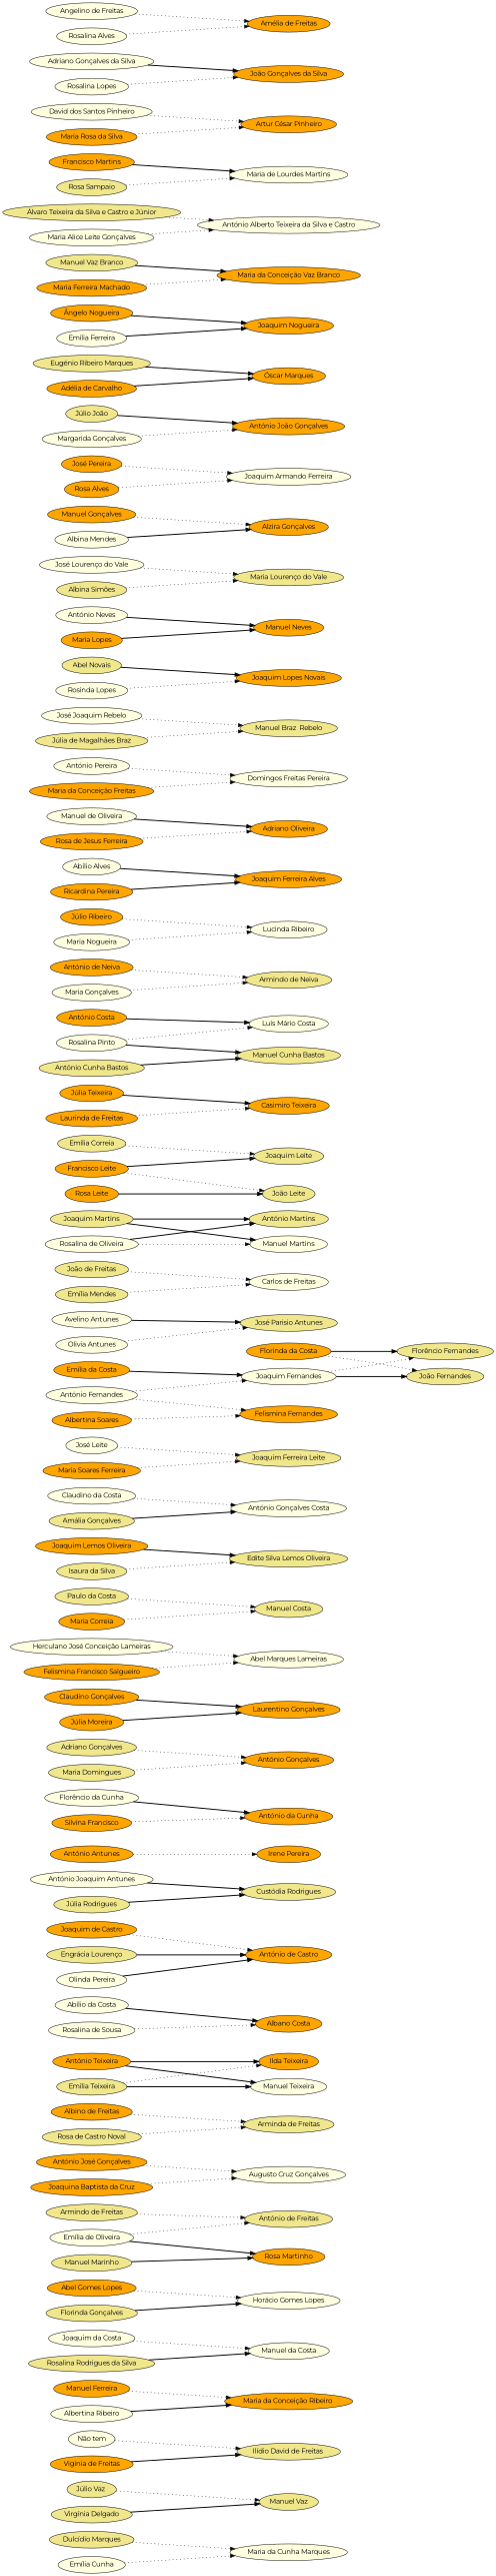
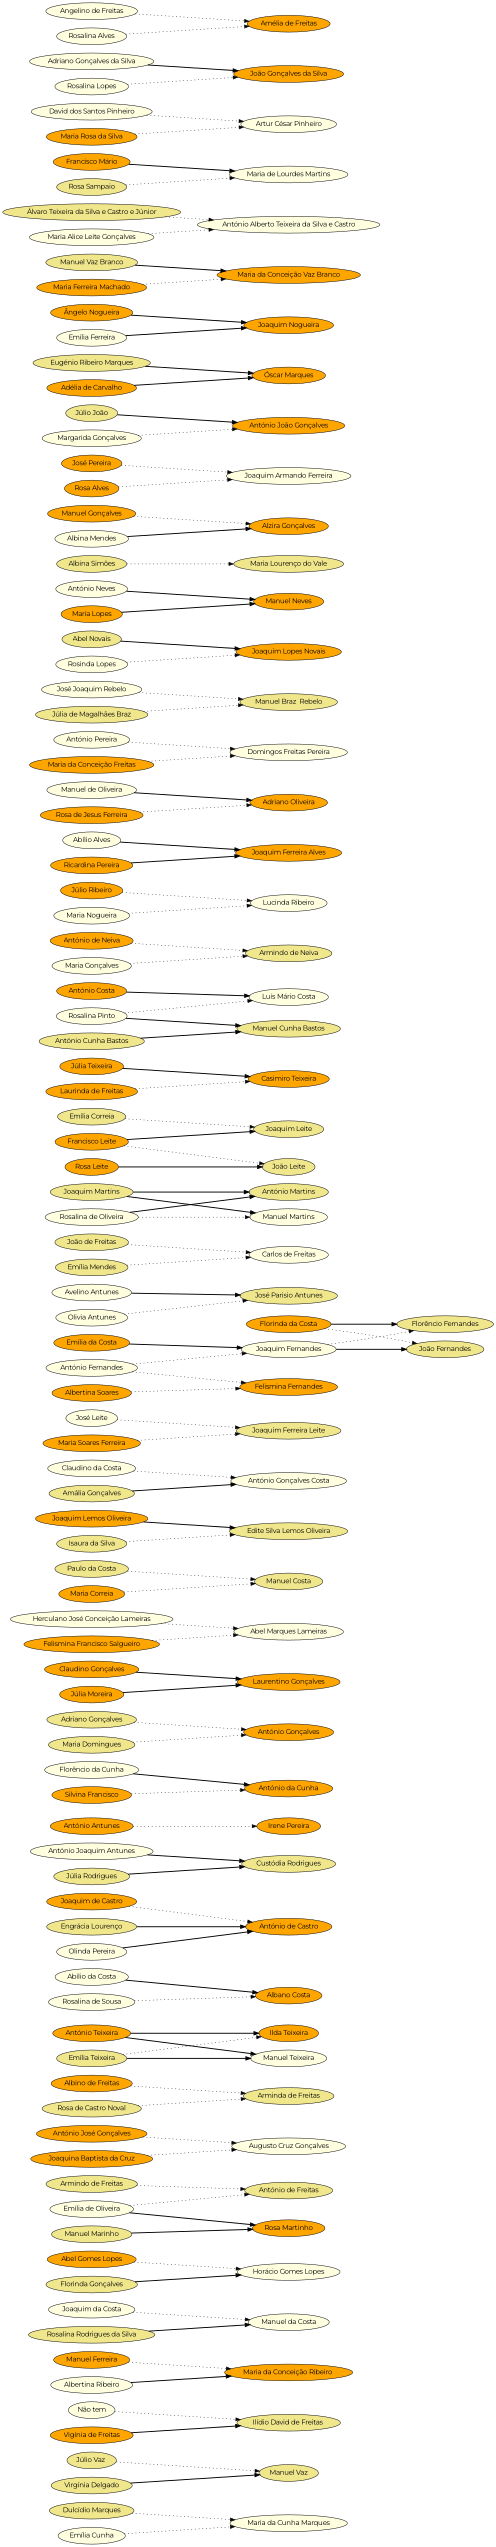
  digraph {
    fontname=Montserrat
    rankdir=LR
    node [fillcolor=orange fontname=Montserrat style=filled]
    edge [fontname=Montserrat style=dotted]
    "Dulcídio Marques" [fillcolor=khaki]
    "Maria da Cunha Marques" [fillcolor=lightyellow]
    "Emília Cunha" [fillcolor=lightyellow]
    "Júlio Vaz " [fillcolor=khaki]
    "Manuel Vaz" [fillcolor=khaki]
    "Virgínia Delgado" [fillcolor=khaki]
    "Não tem" [fillcolor=lightyellow]
    "Ilídio David de Freitas " [fillcolor=khaki]
    "Vigínia de Freitas"
    "Manuel Ferreira"
    "Maria da Conceição Ribeiro "
    "Albertina Ribeiro" [fillcolor=lightyellow]
    "Joaquim da Costa" [fillcolor=lightyellow]
    "Manuel da Costa" [fillcolor=lightyellow]
    "Rosalina Rodrigues da Silva" [fillcolor=khaki]
    "Horácio Gomes Lopes" [fillcolor=lightyellow]
    "Abel Gomes Lopes"
    "Florinda Gonçalves" [fillcolor=khaki]
    "Armindo de Freitas" [fillcolor=khaki]
    "António de Freitas" [fillcolor=khaki]
    "Emília de Oliveira" [fillcolor=lightyellow]
    "Rosa Martinho"
    "Augusto Cruz Gonçalves" [fillcolor=lightyellow]
    "António José Gonçalves"
    "Joaquina Baptista da Cruz"
    "Arminda de Freitas" [fillcolor=khaki]
    "Albino de Freitas"
    "Rosa de Castro Noval" [fillcolor=khaki]
    "António Teixeira"
    "Ilda Teixeira"
    "Manuel Teixeira" [fillcolor=lightyellow]
    "Emília Teixeira" [fillcolor=khaki]
    "Abílio da Costa" [fillcolor=lightyellow]
    "Albano Costa"
    "Rosalina de Sousa" [fillcolor=lightyellow]
    "Joaquim de Castro"
    "António de Castro"
    "Engrácia Lourenço" [fillcolor=khaki]
    "António Joaquim Antunes" [fillcolor=lightyellow]
    "Custódia Rodrigues" [fillcolor=khaki]
    "Júlia Rodrigues" [fillcolor=khaki]
    "António Antunes"
    "Irene Pereira"
    "Olinda Pereira" [fillcolor=lightyellow]
    "Florêncio da Cunha" [fillcolor=lightyellow]
    "António da Cunha"
    "Silvina Francisco"
    "Adriano Gonçalves" [fillcolor=khaki]
    "António Gonçalves"
    "Maria Domingues" [fillcolor=khaki]
    "Claudino Gonçalves"
    "Laurentino Gonçalves"
    "Júlia Moreira"
    n54 [fillcolor=lightyellow label="Herculano José Conceição Lameiras"]
    "Abel Marques Lameiras" [fillcolor=lightyellow]
    "Felismina Francisco Salgueiro"
    "Paulo da Costa" [fillcolor=khaki]
    "Manuel Costa" [fillcolor=khaki]
    "Maria Correia"
    "Edite Silva Lemos Oliveira" [fillcolor=khaki]
    "Joaquim Lemos Oliveira"
    "Isaura da Silva" [fillcolor=khaki]
    "Claudino da Costa" [fillcolor=lightyellow]
    "António Gonçalves Costa" [fillcolor=lightyellow]
    "Amália Gonçalves" [fillcolor=khaki]
    "José Leite" [fillcolor=lightyellow]
    "Joaquim Ferreira Leite" [fillcolor=khaki]
    "Maria Soares Ferreira"
    "Joaquim Fernandes" [fillcolor=lightyellow]
    "Florêncio Fernandes" [fillcolor=khaki]
    "João Fernandes" [fillcolor=khaki]
    "Florinda da Costa"
    "Avelino Antunes" [fillcolor=lightyellow]
    "José Parisio Antunes" [fillcolor=khaki]
    "Olivia Antunes" [fillcolor=lightyellow]
    "João de Freitas" [fillcolor=khaki]
    "Carlos de Freitas" [fillcolor=lightyellow]
    "Emília Mendes" [fillcolor=khaki]
    "Joaquim Martins" [fillcolor=khaki]
    "António Martins" [fillcolor=khaki]
    "Manuel Martins" [fillcolor=lightyellow]
    "Rosalina de Oliveira" [fillcolor=lightyellow]
    "Joaquim Leite" [fillcolor=khaki]
    "Francisco Leite"
    "João Leite" [fillcolor=khaki]
    "Emília Correia" [fillcolor=khaki]
    "Manuel Marinho" [fillcolor=khaki]
    "Júlia Teixeira"
    "Casimiro Teixeira"
    "Laurinda de Freitas"
    "António Fernandes" [fillcolor=lightyellow]
    "Felismina Fernandes"
    "Emília da Costa"
    "Luís Mário Costa" [fillcolor=lightyellow]
    "António Costa"
    "Rosalina Pinto" [fillcolor=lightyellow]
    "Manuel Cunha Bastos" [fillcolor=khaki]
    "Armindo de Neiva" [fillcolor=khaki]
    "António de Neiva"
    "Maria Gonçalves" [fillcolor=lightyellow]
    "Lucinda Ribeiro" [fillcolor=lightyellow]
    "Júlio Ribeiro"
    "Maria Nogueira" [fillcolor=lightyellow]
    "Abílio Alves" [fillcolor=lightyellow]
    "Joaquim Ferreira Alves"
    "Ricardina Pereira"
    "Manuel de Oliveira" [fillcolor=lightyellow]
    "Adriano Oliveira"
    "Rosa de Jesus Ferreira"
    "António Pereira" [fillcolor=lightyellow]
    "Domingos Freitas Pereira" [fillcolor=lightyellow]
    "Maria da Conceição Freitas"
    "José Joaquim Rebelo" [fillcolor=lightyellow]
    "Manuel Braz  Rebelo" [fillcolor=khaki]
    "Júlia de Magalhães Braz" [fillcolor=khaki]
    "Abel Novais" [fillcolor=khaki]
    "Joaquim Lopes Novais"
    "Rosinda Lopes" [fillcolor=lightyellow]
    "António Neves" [fillcolor=lightyellow]
    "Manuel Neves"
    "Maria Lopes"
-   "José Lourenço do Vale" [fillcolor=lightyellow]
    "Maria Lourenço do Vale" [fillcolor=khaki]
    "Albina Simões" [fillcolor=khaki]
    "António Cunha Bastos" [fillcolor=khaki]
    "Manuel Gonçalves"
    "Alzira Gonçalves"
    "Albina Mendes" [fillcolor=lightyellow]
    "Joaquim Armando Ferreira" [fillcolor=lightyellow]
    "José Pereira"
    "Rosa Alves"
    "Júlio João" [fillcolor=khaki]
    "António João Gonçalves"
    "Margarida Gonçalves" [fillcolor=lightyellow]
    "Eugénio Ribeiro Marques" [fillcolor=khaki]
    "Óscar Marques"
    "Adélia de Carvalho"
    "Albertina Soares"
    "Ângelo Nogueira"
    "Joaquim Nogueira"
    "Emília Ferreira" [fillcolor=lightyellow]
    "Manuel Vaz Branco" [fillcolor=khaki]
    "Maria da Conceição Vaz Branco"
    "Maria Ferreira Machado"
    "Rosa Leite"
    "Álvaro Teixeira da Silva e Castro e Júnior" [fillcolor=khaki]
    "António Alberto Teixeira da Silva e Castro" [fillcolor=lightyellow]
    "Maria Alice Leite Gonçalves" [fillcolor=lightyellow]
    "Maria de Lourdes Martins" [fillcolor=lightyellow]
-   "Francisco Martins"
+   "Francisco Martins" [label="Francisco Mário"]
    "Rosa Sampaio" [fillcolor=khaki]
    "David dos Santos Pinheiro" [fillcolor=lightyellow]
-   "Artur César Pinheiro"
+   "Artur César Pinheiro" [fillcolor=lightyellow]
    "Maria Rosa da Silva"
    "Adriano Gonçalves da Silva" [fillcolor=lightyellow]
    "João Gonçalves da Silva"
    "Rosalina Lopes" [fillcolor=lightyellow]
    "Angelino de Freitas" [fillcolor=lightyellow]
    "Amélia de Freitas"
    "Rosalina Alves" [fillcolor=lightyellow]
    "Dulcídio Marques" -> "Maria da Cunha Marques"
    "Emília Cunha" -> "Maria da Cunha Marques"
    "Júlio Vaz " -> "Manuel Vaz"
    "Virgínia Delgado" -> "Manuel Vaz" [style=bold]
    "Não tem" -> "Ilídio David de Freitas "
    "Vigínia de Freitas" -> "Ilídio David de Freitas " [style=bold]
    "Manuel Ferreira" -> "Maria da Conceição Ribeiro "
    "Albertina Ribeiro" -> "Maria da Conceição Ribeiro " [style=bold]
    "Joaquim da Costa" -> "Manuel da Costa"
    "Rosalina Rodrigues da Silva" -> "Manuel da Costa" [style=bold]
    "Abel Gomes Lopes" -> "Horácio Gomes Lopes"
    "Florinda Gonçalves" -> "Horácio Gomes Lopes" [style=bold]
    "Armindo de Freitas" -> "António de Freitas"
    "Emília de Oliveira" -> "António de Freitas"
    "Emília de Oliveira" -> "Rosa Martinho" [style=bold]
    "António José Gonçalves" -> "Augusto Cruz Gonçalves"
    "Joaquina Baptista da Cruz" -> "Augusto Cruz Gonçalves"
    "Albino de Freitas" -> "Arminda de Freitas"
    "Rosa de Castro Noval" -> "Arminda de Freitas"
    "António Teixeira" -> "Ilda Teixeira" [style=bold]
    "António Teixeira" -> "Manuel Teixeira" [style=bold]
    "Emília Teixeira" -> "Ilda Teixeira"
    "Emília Teixeira" -> "Manuel Teixeira" [style=bold]
    "Abílio da Costa" -> "Albano Costa" [style=bold]
    "Rosalina de Sousa" -> "Albano Costa"
    "Joaquim de Castro" -> "António de Castro"
    "Engrácia Lourenço" -> "António de Castro" [style=bold]
    "António Joaquim Antunes" -> "Custódia Rodrigues" [style=bold]
    "Júlia Rodrigues" -> "Custódia Rodrigues" [style=bold]
    "António Antunes" -> "Irene Pereira"
    "Olinda Pereira" -> "António de Castro" [style=bold]
    "Florêncio da Cunha" -> "António da Cunha" [style=bold]
    "Silvina Francisco" -> "António da Cunha"
    "Adriano Gonçalves" -> "António Gonçalves"
    "Maria Domingues" -> "António Gonçalves"
    "Claudino Gonçalves" -> "Laurentino Gonçalves" [style=bold]
    "Júlia Moreira" -> "Laurentino Gonçalves" [style=bold]
    n54 -> "Abel Marques Lameiras"
    "Felismina Francisco Salgueiro" -> "Abel Marques Lameiras"
    "Paulo da Costa" -> "Manuel Costa"
    "Maria Correia" -> "Manuel Costa"
    "Joaquim Lemos Oliveira" -> "Edite Silva Lemos Oliveira" [style=bold]
    "Isaura da Silva" -> "Edite Silva Lemos Oliveira"
    "Claudino da Costa" -> "António Gonçalves Costa"
    "Amália Gonçalves" -> "António Gonçalves Costa" [style=bold]
    "José Leite" -> "Joaquim Ferreira Leite"
    "Maria Soares Ferreira" -> "Joaquim Ferreira Leite"
    "Joaquim Fernandes" -> "Florêncio Fernandes"
    "Joaquim Fernandes" -> "João Fernandes" [style=bold]
    "Florinda da Costa" -> "Florêncio Fernandes" [style=bold]
    "Florinda da Costa" -> "João Fernandes"
    "Avelino Antunes" -> "José Parisio Antunes" [style=bold]
    "Olivia Antunes" -> "José Parisio Antunes"
    "João de Freitas" -> "Carlos de Freitas"
    "Emília Mendes" -> "Carlos de Freitas"
    "Joaquim Martins" -> "António Martins" [style=bold]
    "Joaquim Martins" -> "Manuel Martins" [style=bold]
    "Rosalina de Oliveira" -> "António Martins" [style=bold]
    "Rosalina de Oliveira" -> "Manuel Martins"
    "Francisco Leite" -> "Joaquim Leite" [style=bold]
    "Francisco Leite" -> "João Leite"
    "Emília Correia" -> "Joaquim Leite"
    "Manuel Marinho" -> "Rosa Martinho" [style=bold]
    "Júlia Teixeira" -> "Casimiro Teixeira" [style=bold]
    "Laurinda de Freitas" -> "Casimiro Teixeira"
    "António Fernandes" -> "Joaquim Fernandes"
    "António Fernandes" -> "Felismina Fernandes"
    "Emília da Costa" -> "Joaquim Fernandes" [style=bold]
    "António Costa" -> "Luís Mário Costa" [style=bold]
    "Rosalina Pinto" -> "Luís Mário Costa"
    "Rosalina Pinto" -> "Manuel Cunha Bastos" [style=bold]
    "António de Neiva" -> "Armindo de Neiva"
    "Maria Gonçalves" -> "Armindo de Neiva"
    "Júlio Ribeiro" -> "Lucinda Ribeiro"
    "Maria Nogueira" -> "Lucinda Ribeiro"
    "Abílio Alves" -> "Joaquim Ferreira Alves" [style=bold]
    "Ricardina Pereira" -> "Joaquim Ferreira Alves" [style=bold]
    "Manuel de Oliveira" -> "Adriano Oliveira" [style=bold]
    "Rosa de Jesus Ferreira" -> "Adriano Oliveira"
    "António Pereira" -> "Domingos Freitas Pereira"
    "Maria da Conceição Freitas" -> "Domingos Freitas Pereira"
    "José Joaquim Rebelo" -> "Manuel Braz  Rebelo"
    "Júlia de Magalhães Braz" -> "Manuel Braz  Rebelo"
    "Abel Novais" -> "Joaquim Lopes Novais" [style=bold]
    "Rosinda Lopes" -> "Joaquim Lopes Novais"
    "António Neves" -> "Manuel Neves" [style=bold]
    "Maria Lopes" -> "Manuel Neves" [style=bold]
-   "José Lourenço do Vale" -> "Maria Lourenço do Vale"
    "Albina Simões" -> "Maria Lourenço do Vale"
    "António Cunha Bastos" -> "Manuel Cunha Bastos" [style=bold]
    "Manuel Gonçalves" -> "Alzira Gonçalves"
    "Albina Mendes" -> "Alzira Gonçalves" [style=bold]
    "José Pereira" -> "Joaquim Armando Ferreira"
    "Rosa Alves" -> "Joaquim Armando Ferreira"
    "Júlio João" -> "António João Gonçalves" [style=bold]
    "Margarida Gonçalves" -> "António João Gonçalves"
    "Eugénio Ribeiro Marques" -> "Óscar Marques" [style=bold]
    "Adélia de Carvalho" -> "Óscar Marques" [style=bold]
    "Albertina Soares" -> "Felismina Fernandes"
    "Ângelo Nogueira" -> "Joaquim Nogueira" [style=bold]
    "Emília Ferreira" -> "Joaquim Nogueira" [style=bold]
    "Manuel Vaz Branco" -> "Maria da Conceição Vaz Branco" [style=bold]
    "Maria Ferreira Machado" -> "Maria da Conceição Vaz Branco"
    "Rosa Leite" -> "João Leite" [style=bold]
    "Álvaro Teixeira da Silva e Castro e Júnior" -> "António Alberto Teixeira da Silva e Castro"
    "Maria Alice Leite Gonçalves" -> "António Alberto Teixeira da Silva e Castro"
    "Francisco Martins" -> "Maria de Lourdes Martins" [style=bold]
    "Rosa Sampaio" -> "Maria de Lourdes Martins"
    "David dos Santos Pinheiro" -> "Artur César Pinheiro"
    "Maria Rosa da Silva" -> "Artur César Pinheiro"
    "Adriano Gonçalves da Silva" -> "João Gonçalves da Silva" [style=bold]
    "Rosalina Lopes" -> "João Gonçalves da Silva"
    "Angelino de Freitas" -> "Amélia de Freitas"
    "Rosalina Alves" -> "Amélia de Freitas"
  }
